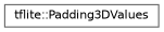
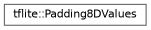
  digraph {
    rankdir=LR
-   n1 [color=grey40 fillcolor=white fontname=Helvetica fontsize=10 height=0.2 label="tflite::Padding3DValues" shape=box style=filled width=0.4]
+   n1 [color=grey40 fillcolor=white fontname=Helvetica fontsize=10 height=0.2 label="tflite::Padding8DValues" shape=box style=filled width=0.4]
  }
